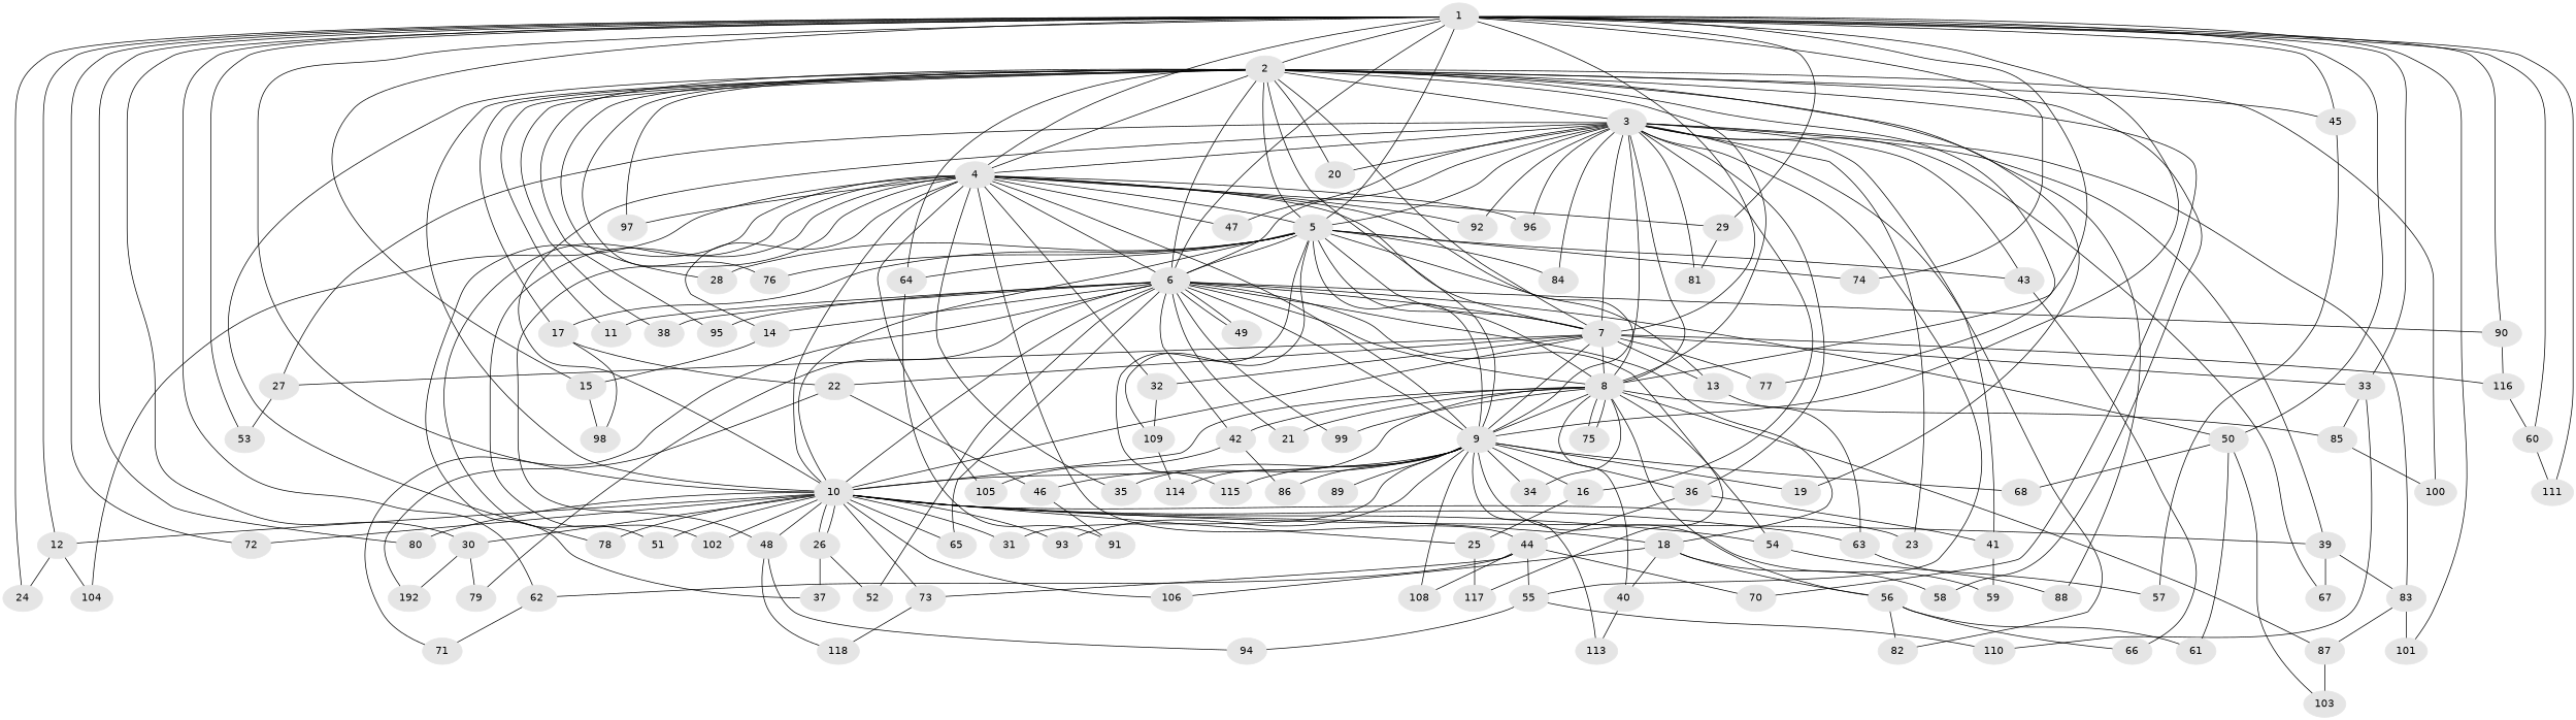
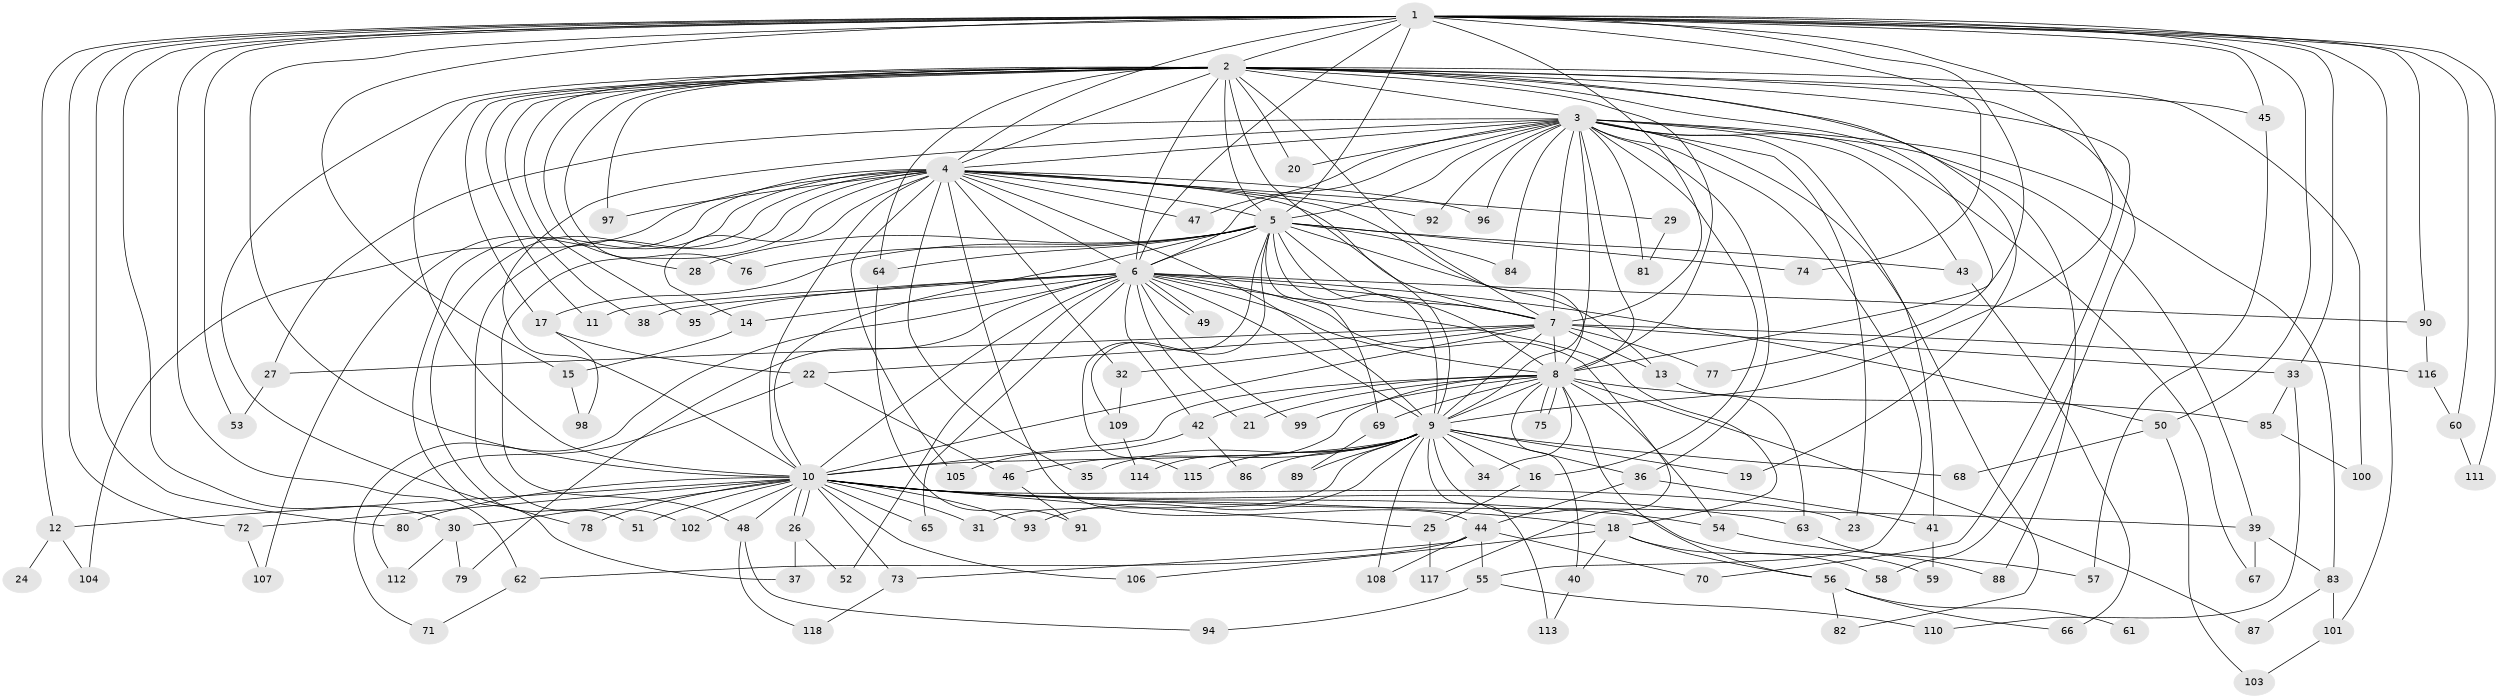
  graph {
    fontname="DejaVu Sans"
    node [color=gray90 fontname="DejaVu Sans" style=filled]
    edge [fontname="DejaVu Sans"]
    1
    2
    4
    5
    6
    7
    8
    9
    10
    12
    15
    24
    29
    30
    33
    45
    50
    53
    60
    62
    72
    74
    80
    90
    101
    111
    3
    11
    17
    19
    20
    28
    38
    58
    64
    70
    76
    77
    78
    88
    95
    97
    100
    16
    23
    27
    36
    39
    41
    43
    47
    55
    67
    81
    82
    83
    84
    92
    96
    14
    32
    35
    37
    44
    48
    51
    102
    104
    105
+   107
    13
+   69
    109
    115
    18
    21
    42
    49
    52
    65
    71
    79
    99
    117
    22
    116
    34
    40
    54
    56
    75
    85
    87
    114
    31
    46
    59
    68
    86
    89
    93
    108
    113
    25
    26
    63
    73
    106
    98
-   112 [label=192]
+   112
    110
    57
    61
    103
    91
    66
    94
    118
    1 -- 2
    1 -- 4
    1 -- 5
    1 -- 6
    1 -- 7
    1 -- 8
    1 -- 9
    1 -- 10
    1 -- 12
    1 -- 15
-   1 -- 24
-   1 -- 29
    1 -- 30
    1 -- 33
    1 -- 45
    1 -- 50
    1 -- 53
    1 -- 60
    1 -- 62
    1 -- 72
    1 -- 74
    1 -- 80
    1 -- 90
    1 -- 101
    1 -- 111
    2 -- 4
    2 -- 5
    2 -- 6
    2 -- 7
    2 -- 8
    2 -- 9
    2 -- 10
    2 -- 45
    2 -- 3
    2 -- 11
    2 -- 17
    2 -- 19
    2 -- 20
    2 -- 28
    2 -- 38
    2 -- 58
    2 -- 64
    2 -- 70
    2 -- 76
    2 -- 77
    2 -- 78
    2 -- 88
    2 -- 95
    2 -- 97
    2 -- 100
    4 -- 5
    4 -- 6
    4 -- 7
    4 -- 8
    4 -- 9
    4 -- 10
    4 -- 29
    4 -- 97
    4 -- 47
    4 -- 92
    4 -- 96
    4 -- 14
    4 -- 32
    4 -- 35
    4 -- 37
    4 -- 44
    4 -- 48
    4 -- 51
    4 -- 102
    4 -- 104
    4 -- 105
+   4 -- 107
    5 -- 6
    5 -- 7
    5 -- 8
    5 -- 9
    5 -- 10
    5 -- 74
    5 -- 17
    5 -- 28
    5 -- 64
    5 -- 76
    5 -- 43
    5 -- 84
    5 -- 13
+   5 -- 69
    5 -- 109
    5 -- 115
    6 -- 7
    6 -- 8
    6 -- 9
    6 -- 10
    6 -- 50
    6 -- 90
    6 -- 11
    6 -- 38
    6 -- 95
    6 -- 14
    6 -- 18
    6 -- 21
    6 -- 42
    6 -- 49
    6 -- 49
    6 -- 52
    6 -- 65
    6 -- 71
    6 -- 79
    6 -- 99
    6 -- 117
    7 -- 8
    7 -- 9
    7 -- 10
    7 -- 33
    7 -- 77
    7 -- 27
    7 -- 32
    7 -- 13
    7 -- 22
    7 -- 116
    8 -- 9
    8 -- 10
+   8 -- 69
    8 -- 21
    8 -- 42
    8 -- 99
    8 -- 34
    8 -- 40
    8 -- 54
    8 -- 56
    8 -- 75
    8 -- 75
    8 -- 85
    8 -- 87
    8 -- 114
    9 -- 10
    9 -- 19
    9 -- 16
    9 -- 36
    9 -- 35
    9 -- 115
    9 -- 34
    9 -- 31
    9 -- 46
    9 -- 59
    9 -- 68
    9 -- 86
    9 -- 89
    9 -- 93
    9 -- 108
    9 -- 113
    10 -- 12
    10 -- 30
    10 -- 72
    10 -- 80
    10 -- 78
    10 -- 23
    10 -- 39
    10 -- 48
    10 -- 51
    10 -- 102
    10 -- 18
    10 -- 65
    10 -- 54
    10 -- 31
    10 -- 93
    10 -- 25
    10 -- 26
    10 -- 26
    10 -- 63
    10 -- 73
    10 -- 106
    12 -- 24
    12 -- 104
    15 -- 98
    29 -- 81
    30 -- 79
    30 -- 112
    33 -- 85
    33 -- 110
    45 -- 57
    50 -- 68
-   50 -- 61
    50 -- 103
    60 -- 111
    62 -- 71
+   72 -- 107
    90 -- 116
-   87 -- 103
+   101 -- 103
    3 -- 4
    3 -- 5
    3 -- 6
    3 -- 7
    3 -- 8
    3 -- 9
    3 -- 10
    3 -- 20
    3 -- 16
    3 -- 23
    3 -- 27
    3 -- 36
    3 -- 39
    3 -- 41
    3 -- 43
    3 -- 47
    3 -- 55
    3 -- 67
    3 -- 81
    3 -- 82
    3 -- 83
    3 -- 84
    3 -- 92
    3 -- 96
    17 -- 22
    17 -- 98
    64 -- 91
    16 -- 25
    27 -- 53
    36 -- 41
    36 -- 44
    39 -- 67
    39 -- 83
    41 -- 59
    43 -- 66
    55 -- 110
    55 -- 94
    83 -- 101
    83 -- 87
    14 -- 15
    32 -- 109
    44 -- 62
    44 -- 70
    44 -- 55
    44 -- 108
    44 -- 73
    48 -- 94
    48 -- 118
    13 -- 63
+   69 -- 89
    109 -- 114
    18 -- 58
    18 -- 40
    18 -- 56
    18 -- 106
    42 -- 105
    42 -- 86
    22 -- 46
    22 -- 112
    116 -- 60
    40 -- 113
    54 -- 57
    56 -- 82
    56 -- 61
    56 -- 66
    85 -- 100
    46 -- 91
    25 -- 117
    26 -- 37
    26 -- 52
    63 -- 88
    73 -- 118
  }
